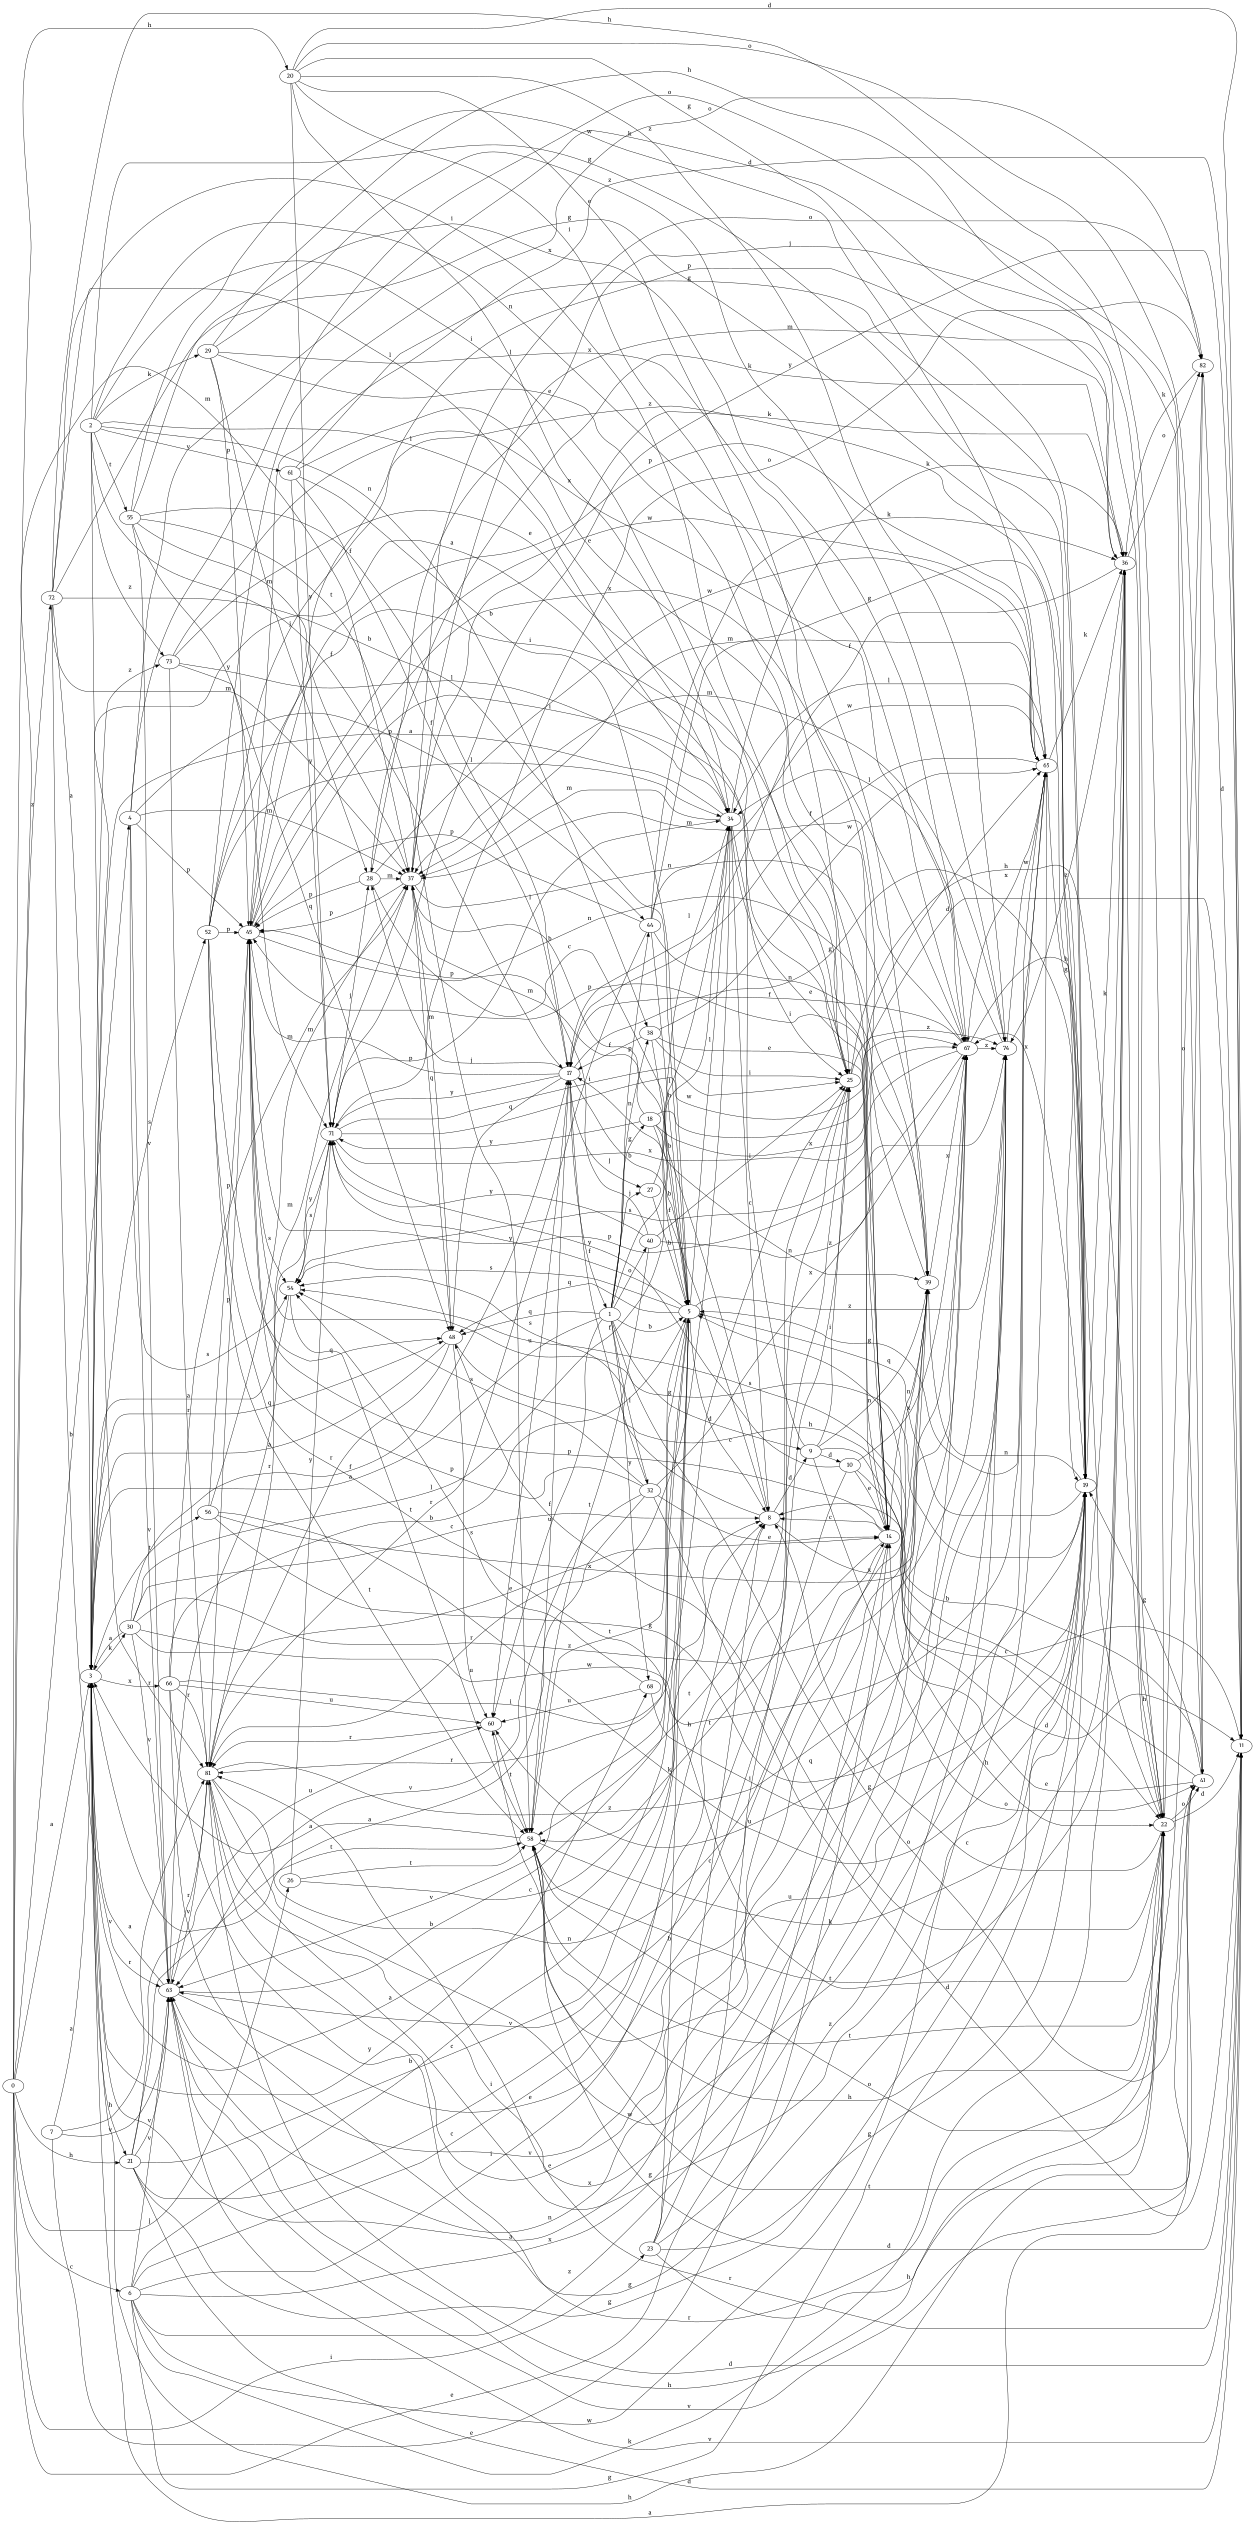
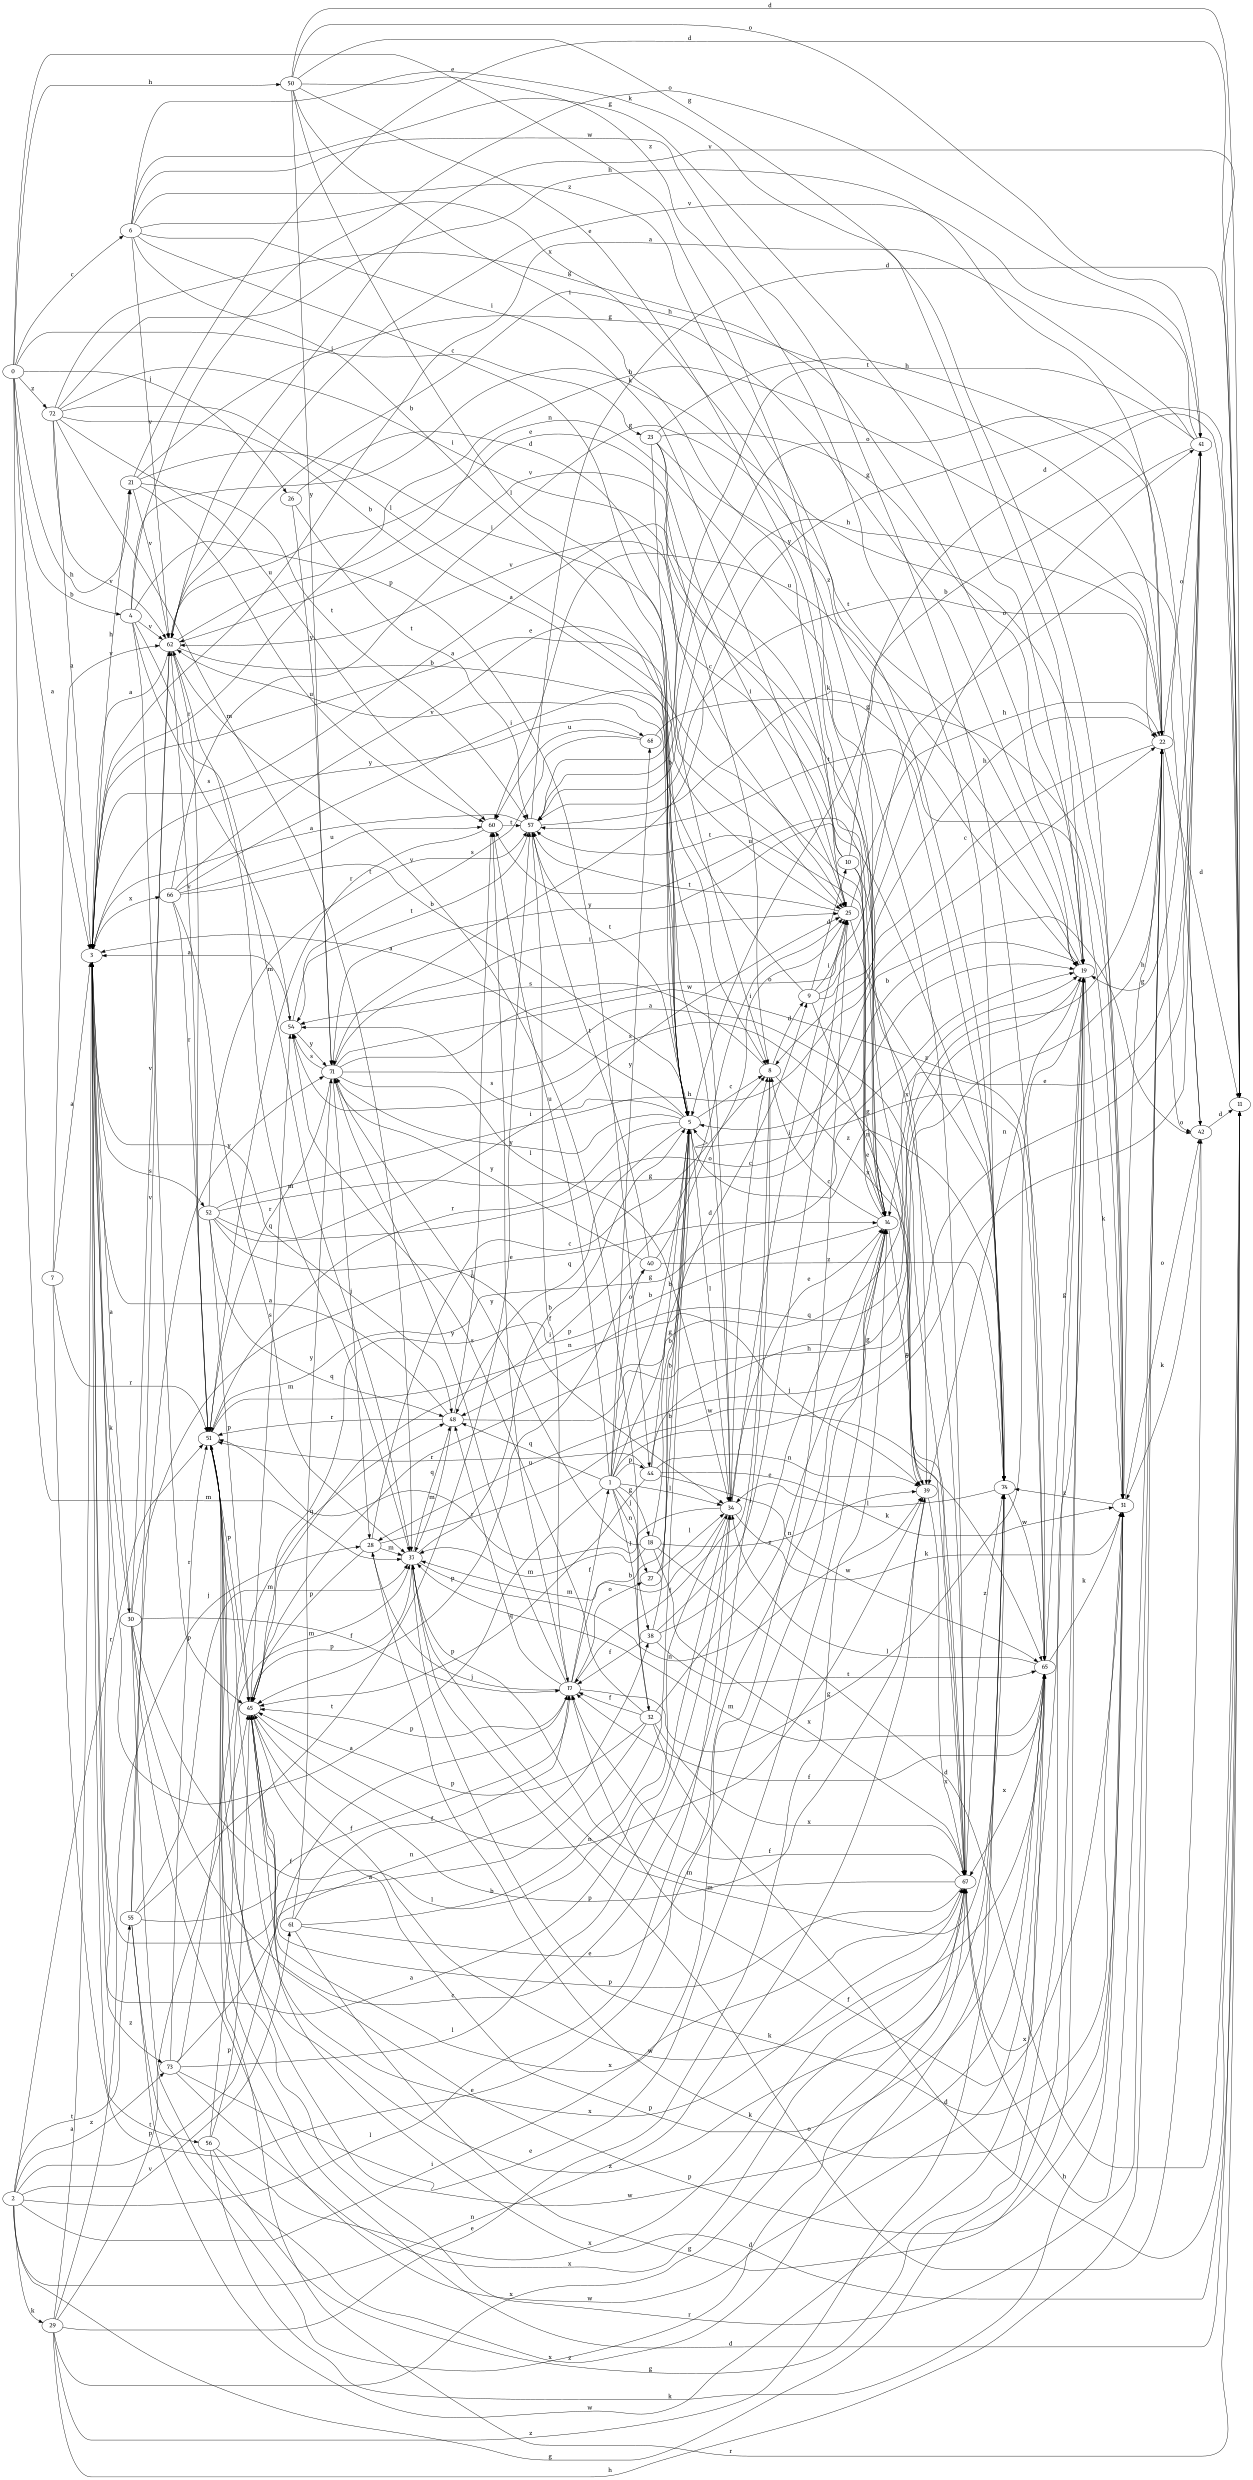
  strict digraph {
    fontname=Merriweather
    rankdir=LR
    node [fontname=Merriweather]
    edge [fontname=Merriweather]
    0
    3
    4
    6
    14
-   20
+   20 [label=50]
    21
    23
    26
    37
    72
    48
    68
    73
    22
    30
    52
    56
    66
    41
    44
-   31 [label=36]
+   31
    45
    54
-   62 [label=63]
+   62
    5
    19
    25
    8
    74
    65
    67
    39
-   57 [label=58]
+   57
    34
    71
    11
    60
-   42 [label=82]
+   42
    1
    9
    18
    27
    32
    38
    40
-   51 [label=81]
+   51
    10
    17
    28
    2
    29
    55
    61
    7
    0 -> 3 [label=a]
    0 -> 4 [label=b]
    0 -> 6 [label=c]
    0 -> 14 [label=e]
    0 -> 20 [label=h]
    0 -> 21 [label=h]
    0 -> 23 [label=i]
    0 -> 26 [label=j]
    0 -> 37 [label=m]
    0 -> 72 [label=z]
    3 -> 21 [label=h]
    3 -> 48 [label=q]
    3 -> 68 [label=y]
    3 -> 73 [label=z]
    3 -> 22 [label=h]
    3 -> 30 [label=k]
    3 -> 52 [label=s]
    3 -> 56 [label=t]
    3 -> 66 [label=x]
    4 -> 37 [label=m]
    4 -> 41 [label=o]
    4 -> 44 [label=p]
    4 -> 31 [label=k]
    4 -> 45 [label=p]
    4 -> 54 [label=s]
    4 -> 62 [label=v]
    6 -> 31 [label=k]
    6 -> 62 [label=v]
    6 -> 5 [label=b]
    6 -> 19 [label=g]
    6 -> 25 [label=i]
    6 -> 8 [label=c]
    6 -> 74 [label=z]
    6 -> 65 [label=w]
    6 -> 67 [label=x]
    14 -> 45 [label=p]
    14 -> 62 [label=v]
    14 -> 8 [label=c]
    14 -> 39 [label=n]
    14 -> 57 [label=t]
    20 -> 14 [label=e]
    20 -> 41 [label=o]
    20 -> 19 [label=g]
    20 -> 25 [label=i]
    20 -> 74 [label=z]
    20 -> 34 [label=l]
    20 -> 71 [label=y]
    20 -> 11 [label=d]
    21 -> 62 [label=v]
    21 -> 19 [label=g]
    21 -> 25 [label=i]
-   21 -> 8 [label=c]
    21 -> 57 [label=t]
    21 -> 11 [label=d]
    21 -> 60 [label=u]
    23 -> 22 [label=h]
    23 -> 5 [label=b]
    23 -> 19 [label=g]
    23 -> 25 [label=i]
    23 -> 8 [label=c]
    23 -> 74 [label=z]
-   26 -> 8 [label=c]
+   26 -> 8 [label=d]
    26 -> 57 [label=t]
    26 -> 71 [label=y]
    37 -> 48 [label=q]
    37 -> 31 [label=k]
    37 -> 45 [label=p]
    37 -> 5 [label=b]
    37 -> 39 [label=n]
    37 -> 42 [label=o]
    72 -> 3 [label=a]
    72 -> 37 [label=m]
    72 -> 22 [label=h]
    72 -> 62 [label=v]
    72 -> 5 [label=b]
    72 -> 19 [label=g]
    72 -> 25 [label=i]
    72 -> 34 [label=l]
+   72 -> 60 [label=u]
    48 -> 3 [label=a]
    48 -> 37 [label=m]
    48 -> 22 [label=h]
    48 -> 60 [label=u]
    48 -> 51 [label=r]
    68 -> 54 [label=s]
    68 -> 19 [label=g]
    68 -> 60 [label=u]
    73 -> 14 [label=e]
    73 -> 48 [label=q]
    73 -> 67 [label=x]
    73 -> 34 [label=l]
    73 -> 51 [label=r]
-   22 -> 37 [label=m]
    22 -> 48 [label=q]
    22 -> 41 [label=o]
    22 -> 8 [label=c]
    22 -> 57 [label=t]
    22 -> 11 [label=d]
    22 -> 42 [label=o]
    22 -> 51 [label=r]
    30 -> 3 [label=a]
    30 -> 14 [label=e]
    30 -> 62 [label=v]
    30 -> 8 [label=c]
    30 -> 74 [label=z]
    30 -> 65 [label=w]
    30 -> 34 [label=l]
    30 -> 17 [label=f]
    52 -> 48 [label=q]
    52 -> 22 [label=h]
    52 -> 45 [label=p]
-   52 -> 19 [label=z]
+   52 -> 19 [label=g]
    52 -> 25 [label=i]
    52 -> 57 [label=t]
    52 -> 34 [label=l]
    52 -> 42 [label=o]
    56 -> 37 [label=m]
    56 -> 31 [label=k]
    56 -> 45 [label=p]
    56 -> 19 [label=g]
    56 -> 67 [label=x]
-   66 -> 39 [label=e]
+   66 -> 14 [label=e]
    66 -> 37 [label=m]
    66 -> 5 [label=b]
    66 -> 19 [label=g]
    66 -> 25 [label=i]
    66 -> 60 [label=u]
    66 -> 51 [label=r]
    41 -> 3 [label=a]
    41 -> 14 [label=e]
-   41 -> 54 [label=s]
    41 -> 62 [label=v]
    41 -> 5 [label=b]
    41 -> 19 [label=g]
    41 -> 57 [label=t]
    41 -> 28 [label=j]
    44 -> 31 [label=k]
    44 -> 45 [label=p]
    44 -> 5 [label=b]
    44 -> 19 [label=g]
    44 -> 65 [label=w]
    44 -> 39 [label=n]
    44 -> 51 [label=r]
    31 -> 22 [label=h]
    31 -> 45 [label=p]
    31 -> 74 [label=z]
    31 -> 57 [label=t]
    31 -> 42 [label=o]
    31 -> 17 [label=f]
    45 -> 54 [label=s]
    45 -> 19 [label=g]
    45 -> 25 [label=i]
    45 -> 65 [label=w]
    45 -> 67 [label=x]
    45 -> 39 [label=n]
    45 -> 11 [label=d]
    54 -> 3 [label=a]
    54 -> 57 [label=t]
    54 -> 71 [label=y]
    62 -> 3 [label=a]
    62 -> 14 [label=e]
    62 -> 37 [label=m]
    62 -> 22 [label=h]
    62 -> 5 [label=b]
    62 -> 39 [label=n]
    62 -> 51 [label=r]
    5 -> 3 [label=a]
    5 -> 48 [label=q]
    5 -> 54 [label=s]
    5 -> 62 [label=v]
    5 -> 8 [label=c]
    5 -> 74 [label=z]
    5 -> 57 [label=t]
    5 -> 34 [label=l]
    5 -> 71 [label=y]
    5 -> 51 [label=r]
    19 -> 31 [label=k]
-   19 -> 5 [label=q]
+   19 -> 5 [label=b]
    19 -> 67 [label=x]
    19 -> 39 [label=n]
    19 -> 60 [label=u]
    25 -> 22 [label=h]
    25 -> 74 [label=z]
    25 -> 57 [label=t]
    8 -> 54 [label=s]
    8 -> 67 [label=x]
    8 -> 9 [label=d]
    8 -> 17 [label=f]
    74 -> 37 [label=m]
    74 -> 65 [label=w]
    74 -> 34 [label=l]
    74 -> 60 [label=u]
    65 -> 37 [label=m]
    65 -> 31 [label=k]
    65 -> 45 [label=p]
    65 -> 5 [label=g]
    65 -> 19 [label=g]
    65 -> 67 [label=x]
    65 -> 34 [label=l]
    65 -> 17 [label=f]
    67 -> 37 [label=m]
    67 -> 22 [label=h]
    67 -> 45 [label=p]
    67 -> 54 [label=s]
    67 -> 74 [label=z]
    67 -> 17 [label=f]
    39 -> 3 [label=a]
    39 -> 45 [label=p]
    39 -> 67 [label=x]
    57 -> 3 [label=a]
    57 -> 22 [label=h]
    57 -> 31 [label=k]
    57 -> 11 [label=d]
    57 -> 42 [label=o]
    57 -> 17 [label=f]
    34 -> 3 [label=a]
    34 -> 14 [label=e]
    34 -> 37 [label=m]
    34 -> 31 [label=k]
    34 -> 25 [label=i]
    34 -> 8 [label=c]
    34 -> 51 [label=r]
    71 -> 54 [label=s]
    71 -> 25 [label=i]
    71 -> 65 [label=w]
-   71 -> 67 [label=x]
+   71 -> 67 [label=a]
    71 -> 34 [label=l]
    71 -> 42 [label=o]
    71 -> 51 [label=r]
    71 -> 28 [label=j]
    11 -> 62 [label=v]
-   11 -> 8 [label=c]
    11 -> 71 [label=y]
    11 -> 51 [label=r]
    60 -> 57 [label=t]
    60 -> 51 [label=r]
    42 -> 31 [label=k]
    42 -> 11 [label=d]
    1 -> 3 [label=a]
    1 -> 48 [label=q]
    1 -> 68 [label=y]
    1 -> 41 [label=o]
    1 -> 44 [label=p]
    1 -> 5 [label=b]
    1 -> 34 [label=l]
    1 -> 60 [label=u]
    1 -> 9 [label=d]
    1 -> 18 [label=g]
    1 -> 27 [label=j]
    1 -> 32 [label=l]
    1 -> 38 [label=n]
    1 -> 40 [label=o]
    9 -> 3 [label=a]
    9 -> 22 [label=h]
    9 -> 41 [label=o]
    9 -> 25 [label=i]
    9 -> 39 [label=n]
    9 -> 10 [label=d]
    18 -> 37 [label=m]
    18 -> 5 [label=b]
    18 -> 67 [label=x]
    18 -> 39 [label=n]
    18 -> 71 [label=y]
    18 -> 11 [label=d]
    27 -> 5 [label=b]
    27 -> 34 [label=l]
    32 -> 3 [label=a]
    32 -> 14 [label=e]
    32 -> 45 [label=p]
    32 -> 54 [label=s]
    32 -> 62 [label=v]
    32 -> 67 [label=x]
    32 -> 11 [label=d]
    32 -> 17 [label=f]
    38 -> 14 [label=e]
    38 -> 5 [label=b]
    38 -> 25 [label=i]
-   38 -> 65 [label=w]
+   38 -> 65 [label=t]
    38 -> 17 [label=f]
    40 -> 45 [label=p]
    40 -> 25 [label=i]
    40 -> 74 [label=z]
    40 -> 57 [label=t]
    40 -> 71 [label=y]
    51 -> 45 [label=p]
    51 -> 62 [label=v]
    51 -> 19 [label=g]
    51 -> 74 [label=z]
    51 -> 65 [label=w]
    51 -> 67 [label=x]
    51 -> 39 [label=n]
    51 -> 11 [label=d]
    10 -> 14 [label=e]
    10 -> 62 [label=v]
    10 -> 67 [label=x]
    10 -> 71 [label=y]
    10 -> 11 [label=d]
    17 -> 48 [label=q]
    17 -> 45 [label=p]
    17 -> 5 [label=b]
    17 -> 19 [label=g]
    17 -> 71 [label=y]
    17 -> 60 [label=u]
    17 -> 1 [label=f]
-   17 -> 27 [label=j]
+   17 -> 27 [label=o]
    17 -> 28 [label=j]
    28 -> 37 [label=m]
    28 -> 31 [label=k]
    28 -> 45 [label=p]
    28 -> 8 [label=c]
    28 -> 65 [label=w]
    2 -> 73 [label=z]
    2 -> 19 [label=g]
    2 -> 25 [label=i]
    2 -> 39 [label=n]
    2 -> 34 [label=l]
-   2 -> 38 [label=n]
+   73 -> 38 [label=n]
    2 -> 51 [label=r]
    2 -> 17 [label=f]
    2 -> 29 [label=k]
    2 -> 55 [label=t]
    2 -> 61 [label=v]
+   29 -> 3 [label=a]
    29 -> 14 [label=e]
    29 -> 22 [label=h]
    29 -> 45 [label=p]
    29 -> 74 [label=z]
    29 -> 67 [label=x]
    29 -> 28 [label=j]
    55 -> 37 [label=m]
    55 -> 62 [label=v]
    55 -> 65 [label=w]
    55 -> 67 [label=x]
    55 -> 57 [label=t]
    55 -> 71 [label=y]
    55 -> 17 [label=f]
    61 -> 14 [label=e]
    61 -> 5 [label=b]
    61 -> 19 [label=g]
    61 -> 71 [label=y]
    61 -> 17 [label=f]
    7 -> 3 [label=a]
    7 -> 14 [label=e]
    7 -> 62 [label=v]
    7 -> 51 [label=r]
  }
